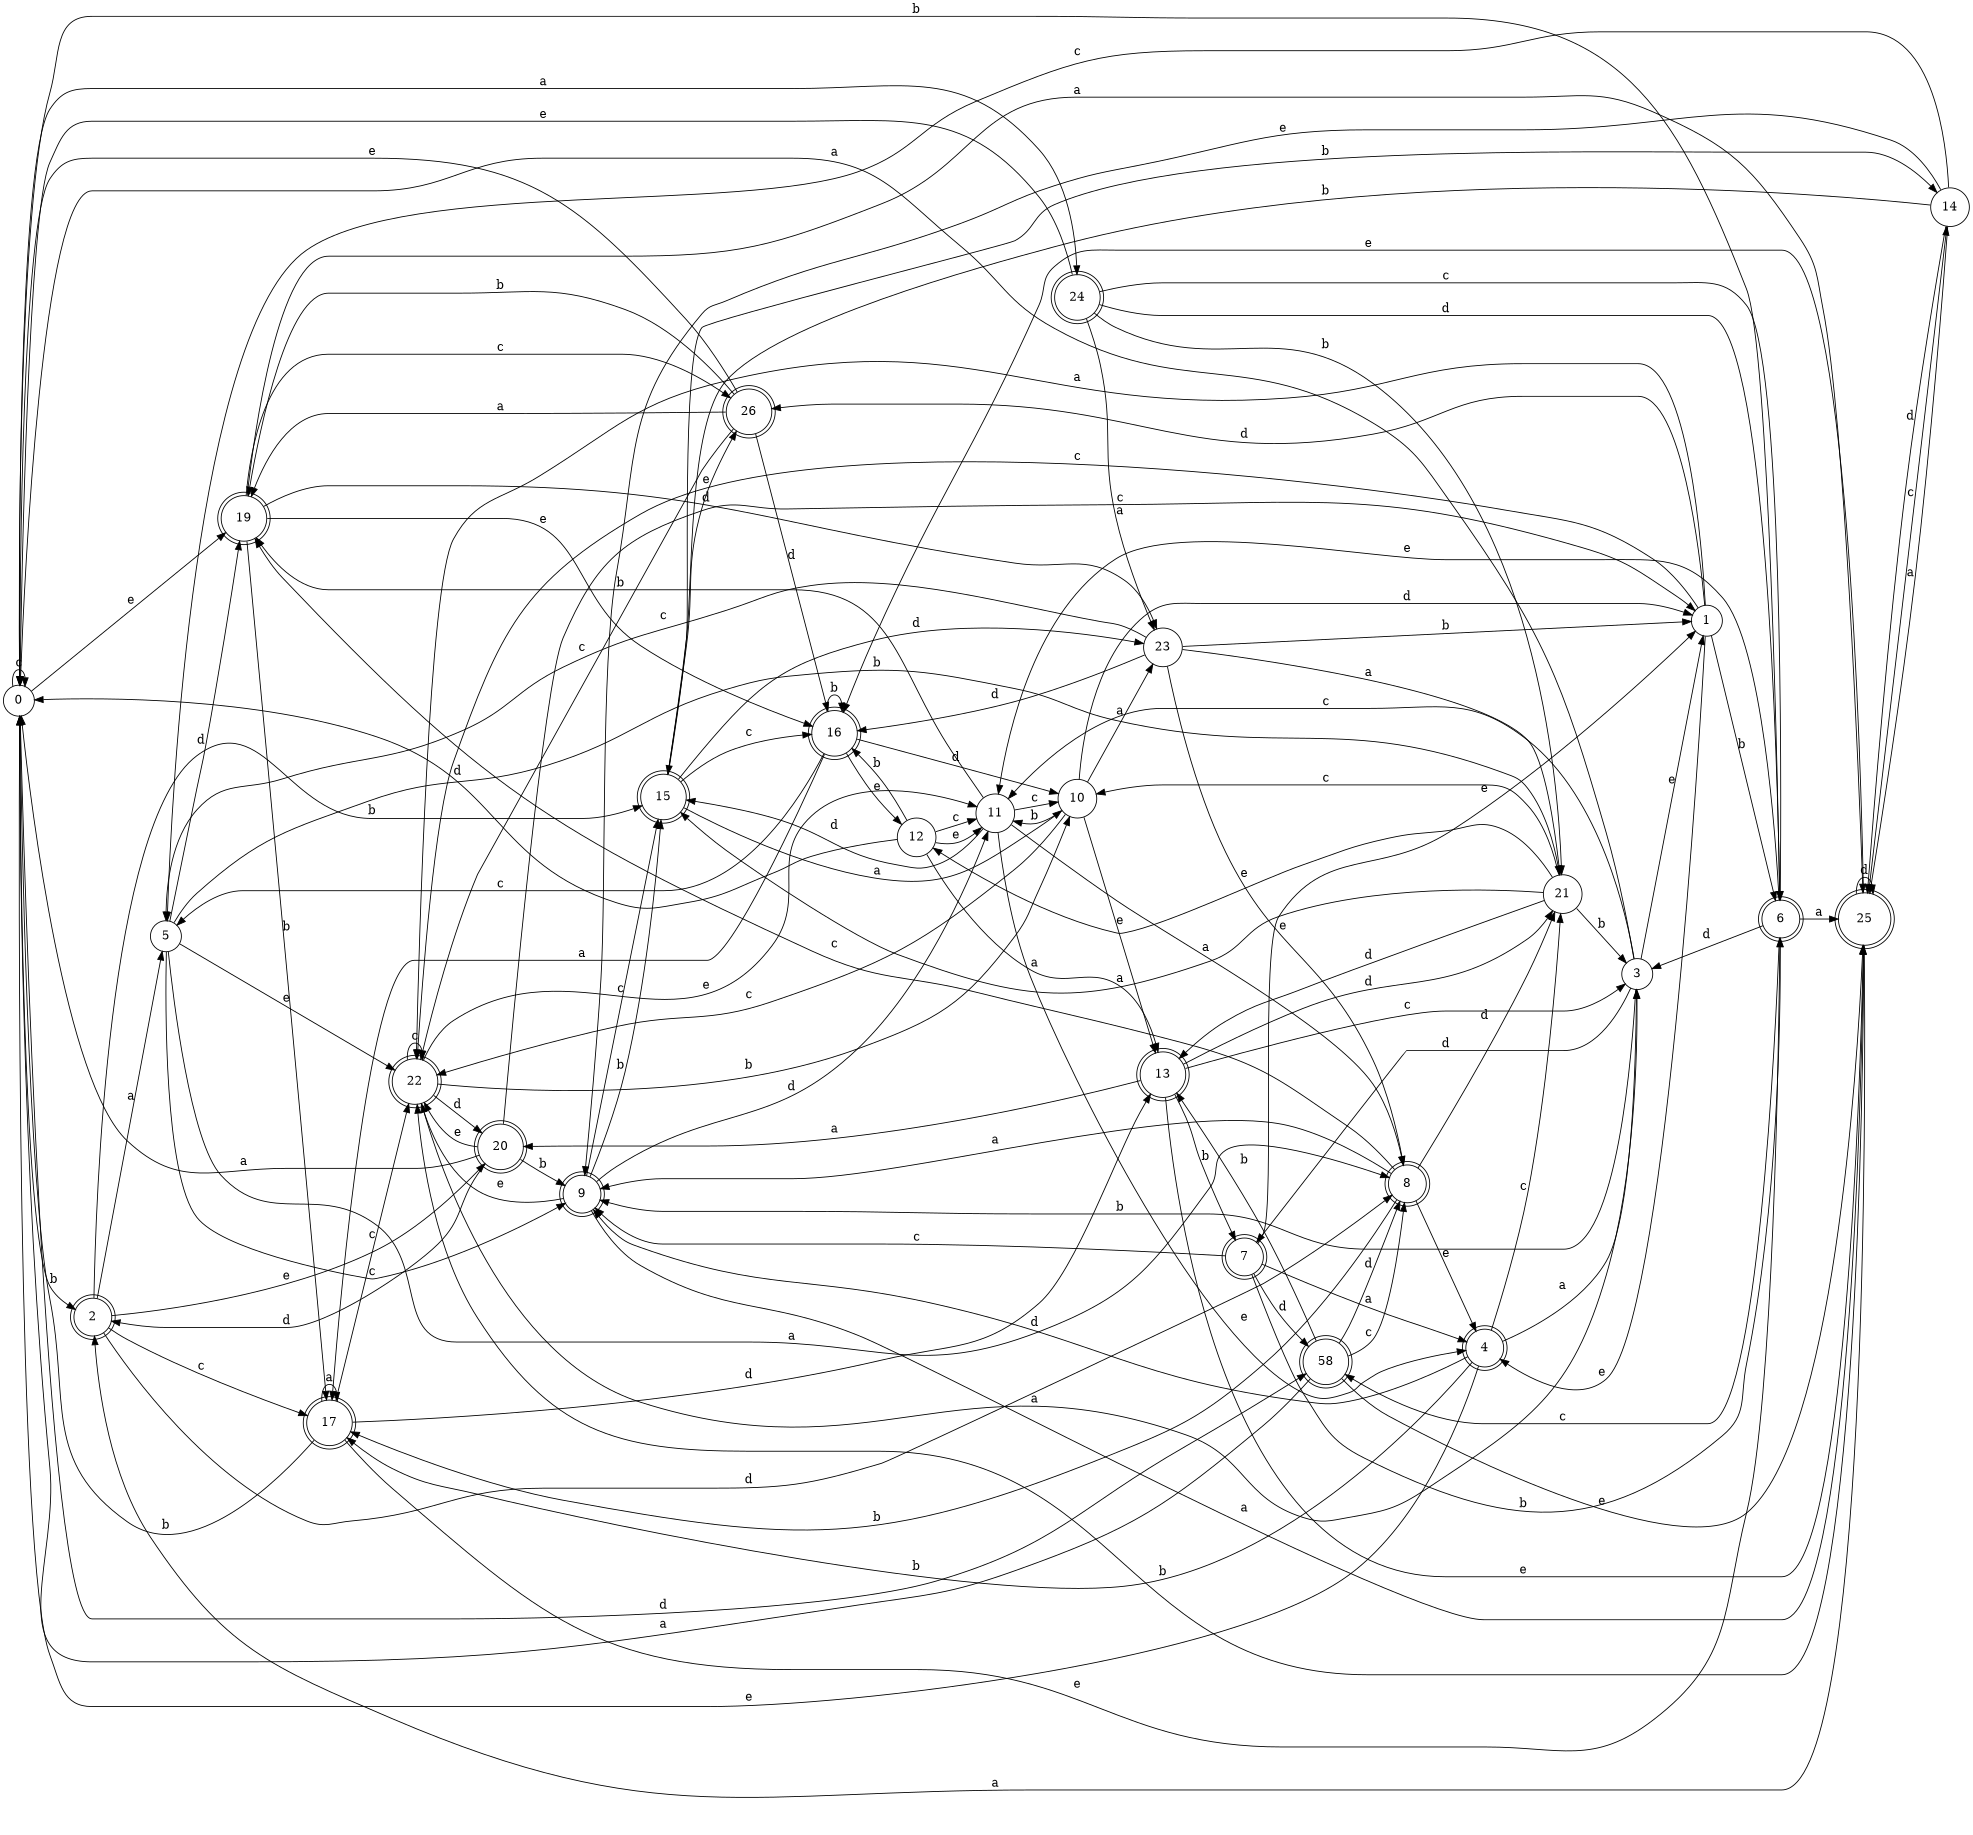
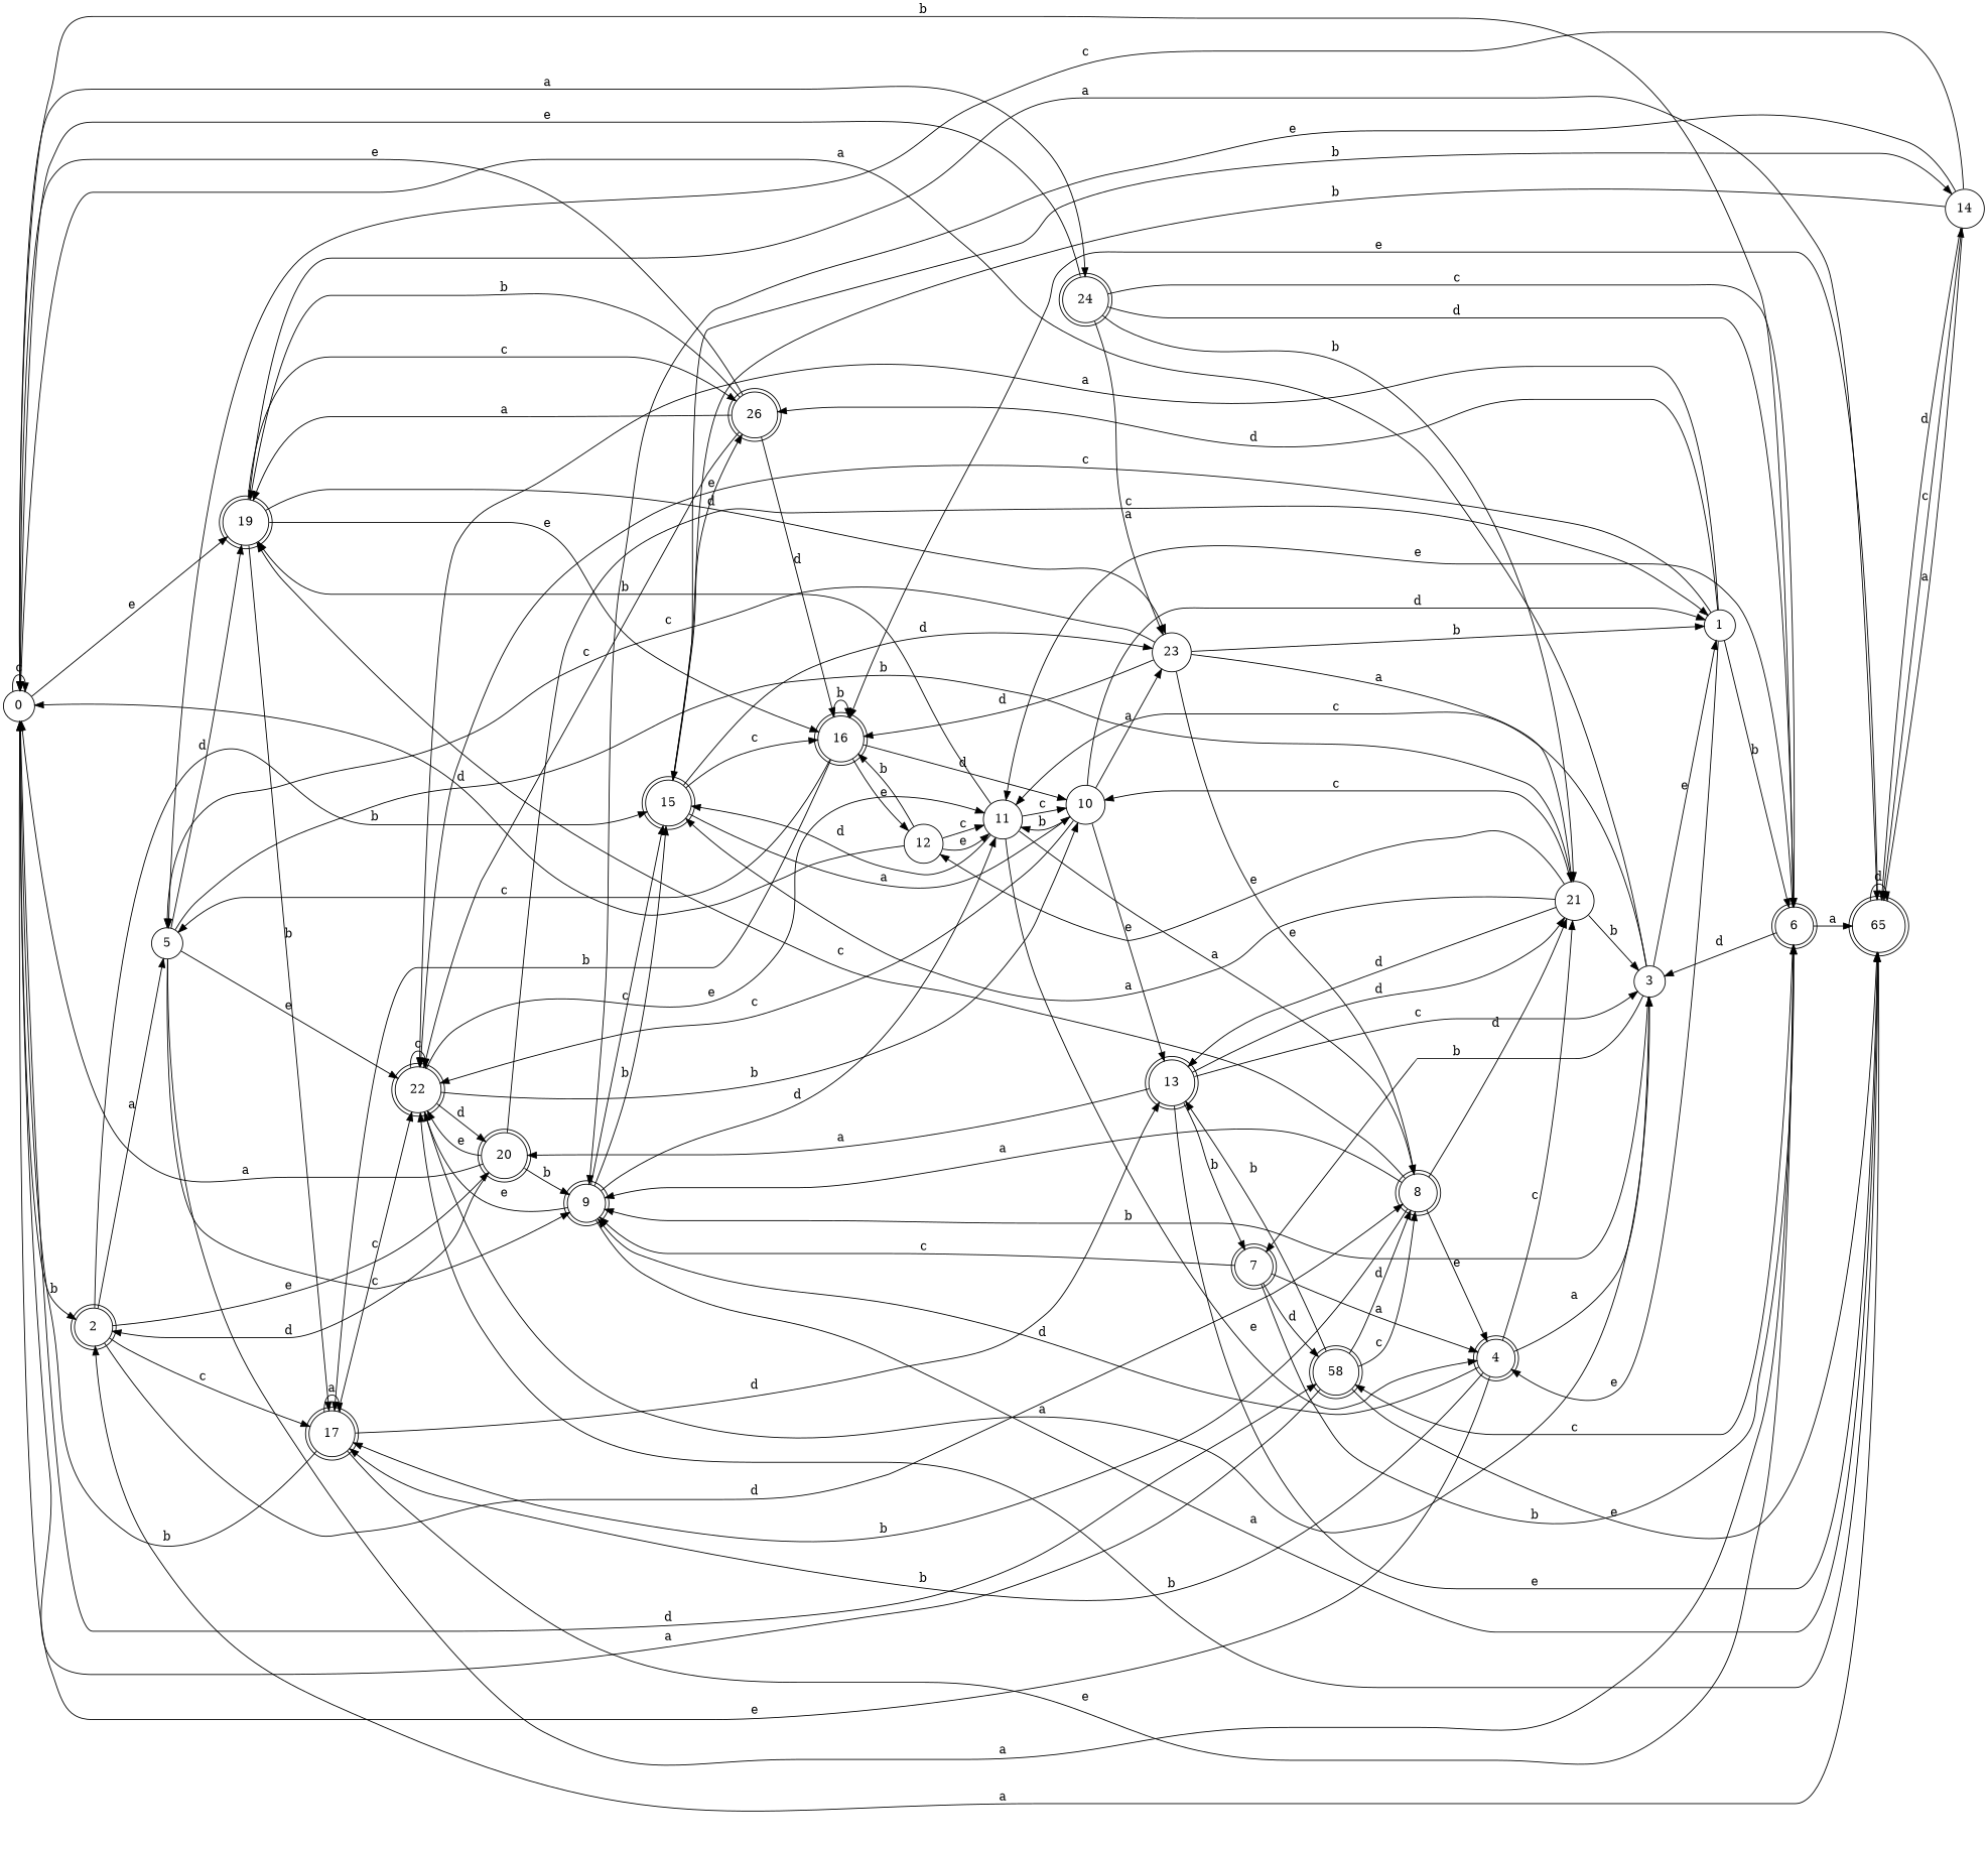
  digraph {
    rankdir=LR
    node [color=black fillcolor=white shape=doublecircle style="rounded,filled"]
    n1 [label=0 shape=circle style=filled]
    n2 [label=2]
    n3 [label=58]
    n4 [label=19]
    n5 [label=24]
    n6 [label=5 shape=circle style=filled]
    n7 [label=8]
    n8 [label=15]
    n9 [label=17]
    n10 [label=20]
-   n11 [label=25]
+   n11 [label=65]
    n12 [label=13]
    n13 [label=26]
    n14 [label=23 shape=circle style=filled]
    n15 [label=16]
    n16 [label=6]
    n17 [label=21 shape=circle style=filled]
    n18 [label=1 shape=circle style=filled]
    n19 [label=4]
    n20 [label=22]
    n21 [label=3 shape=circle style=filled]
    n22 [label=9]
    n23 [label=11 shape=circle style=filled]
    n24 [label=10 shape=circle style=filled]
    n25 [label=14 shape=circle style=filled]
    n26 [label=7]
    n27 [label=12 shape=circle style=filled]
    n1 -> n1 [label=c]
    n1 -> n2 [label=b]
    n1 -> n3 [label=d]
    n1 -> n4 [label=e]
    n1 -> n5 [label=a]
    n2 -> n6 [label=a]
    n2 -> n7 [label=d]
    n2 -> n8 [label=b]
    n2 -> n9 [label=c]
    n2 -> n10 [label=e]
    n3 -> n1 [label=a]
    n3 -> n7 [label=c]
    n3 -> n7 [label=d]
    n3 -> n11 [label=e]
    n3 -> n12 [label=b]
    n4 -> n9 [label=b]
    n4 -> n11 [label=a]
    n4 -> n13 [label=c]
    n4 -> n14 [label=d]
    n4 -> n15 [label=e]
    n5 -> n1 [label=e]
    n5 -> n14 [label=a]
    n5 -> n16 [label=c]
    n5 -> n16 [label=d]
    n5 -> n17 [label=b]
    n6 -> n4 [label=d]
-   n6 -> n7 [label=a]
+   n6 -> n16 [label=a]
    n6 -> n17 [label=b]
    n6 -> n20 [label=e]
    n6 -> n22 [label=c]
    n7 -> n4 [label=c]
    n7 -> n9 [label=b]
    n7 -> n17 [label=d]
    n7 -> n19 [label=e]
    n7 -> n22 [label=a]
    n8 -> n13 [label=e]
    n8 -> n14 [label=d]
    n8 -> n15 [label=c]
    n8 -> n24 [label=a]
    n8 -> n25 [label=b]
    n9 -> n1 [label=b]
    n9 -> n9 [label=a]
    n9 -> n12 [label=d]
    n9 -> n16 [label=e]
    n9 -> n20 [label=c]
    n10 -> n1 [label=a]
    n10 -> n2 [label=d]
    n10 -> n18 [label=c]
    n10 -> n20 [label=e]
    n10 -> n22 [label=b]
    n11 -> n2 [label=a]
    n11 -> n11 [label=d]
    n11 -> n15 [label=e]
    n11 -> n20 [label=b]
    n11 -> n25 [label=c]
    n12 -> n10 [label=a]
    n12 -> n11 [label=e]
    n12 -> n17 [label=d]
    n12 -> n21 [label=c]
    n12 -> n26 [label=b]
    n13 -> n1 [label=e]
    n13 -> n4 [label=a]
    n13 -> n4 [label=b]
    n13 -> n15 [label=d]
    n13 -> n20 [label=c]
    n14 -> n6 [label=c]
    n14 -> n7 [label=e]
    n14 -> n15 [label=d]
    n14 -> n17 [label=a]
    n14 -> n18 [label=b]
    n15 -> n6 [label=c]
-   n15 -> n9 [label=a]
+   n15 -> n9 [label=b]
    n15 -> n15 [label=b]
    n15 -> n24 [label=d]
    n15 -> n27 [label=e]
    n16 -> n1 [label=b]
    n16 -> n3 [label=c]
    n16 -> n11 [label=a]
    n16 -> n21 [label=d]
    n16 -> n23 [label=e]
    n17 -> n8 [label=a]
    n17 -> n12 [label=d]
    n17 -> n21 [label=b]
    n17 -> n24 [label=c]
    n17 -> n27 [label=e]
    n18 -> n13 [label=d]
    n18 -> n16 [label=b]
    n18 -> n19 [label=e]
    n18 -> n20 [label=a]
    n18 -> n20 [label=c]
    n19 -> n1 [label=e]
    n19 -> n9 [label=b]
    n19 -> n17 [label=c]
    n19 -> n21 [label=a]
    n19 -> n22 [label=d]
    n20 -> n10 [label=d]
    n20 -> n20 [label=c]
    n20 -> n21 [label=a]
    n20 -> n23 [label=e]
    n20 -> n24 [label=b]
    n21 -> n1 [label=a]
    n21 -> n18 [label=e]
    n21 -> n22 [label=b]
    n21 -> n23 [label=c]
-   n21 -> n26 [label=d]
+   n21 -> n26 [label=b]
    n22 -> n8 [label=b]
    n22 -> n8 [label=c]
    n22 -> n11 [label=a]
    n22 -> n20 [label=e]
    n22 -> n23 [label=d]
    n23 -> n4 [label=b]
    n23 -> n7 [label=a]
    n23 -> n8 [label=d]
    n23 -> n19 [label=e]
    n23 -> n24 [label=c]
    n24 -> n12 [label=e]
    n24 -> n14 [label=a]
    n24 -> n18 [label=d]
    n24 -> n20 [label=c]
    n24 -> n23 [label=b]
    n25 -> n6 [label=c]
    n25 -> n8 [label=b]
    n25 -> n11 [label=a]
    n25 -> n11 [label=d]
    n25 -> n22 [label=e]
    n26 -> n3 [label=d]
    n26 -> n16 [label=b]
-   n26 -> n18 [label=e]
    n26 -> n19 [label=a]
    n26 -> n22 [label=c]
    n27 -> n1 [label=d]
-   n27 -> n12 [label=a]
    n27 -> n15 [label=b]
    n27 -> n23 [label=c]
    n27 -> n23 [label=e]
  }
